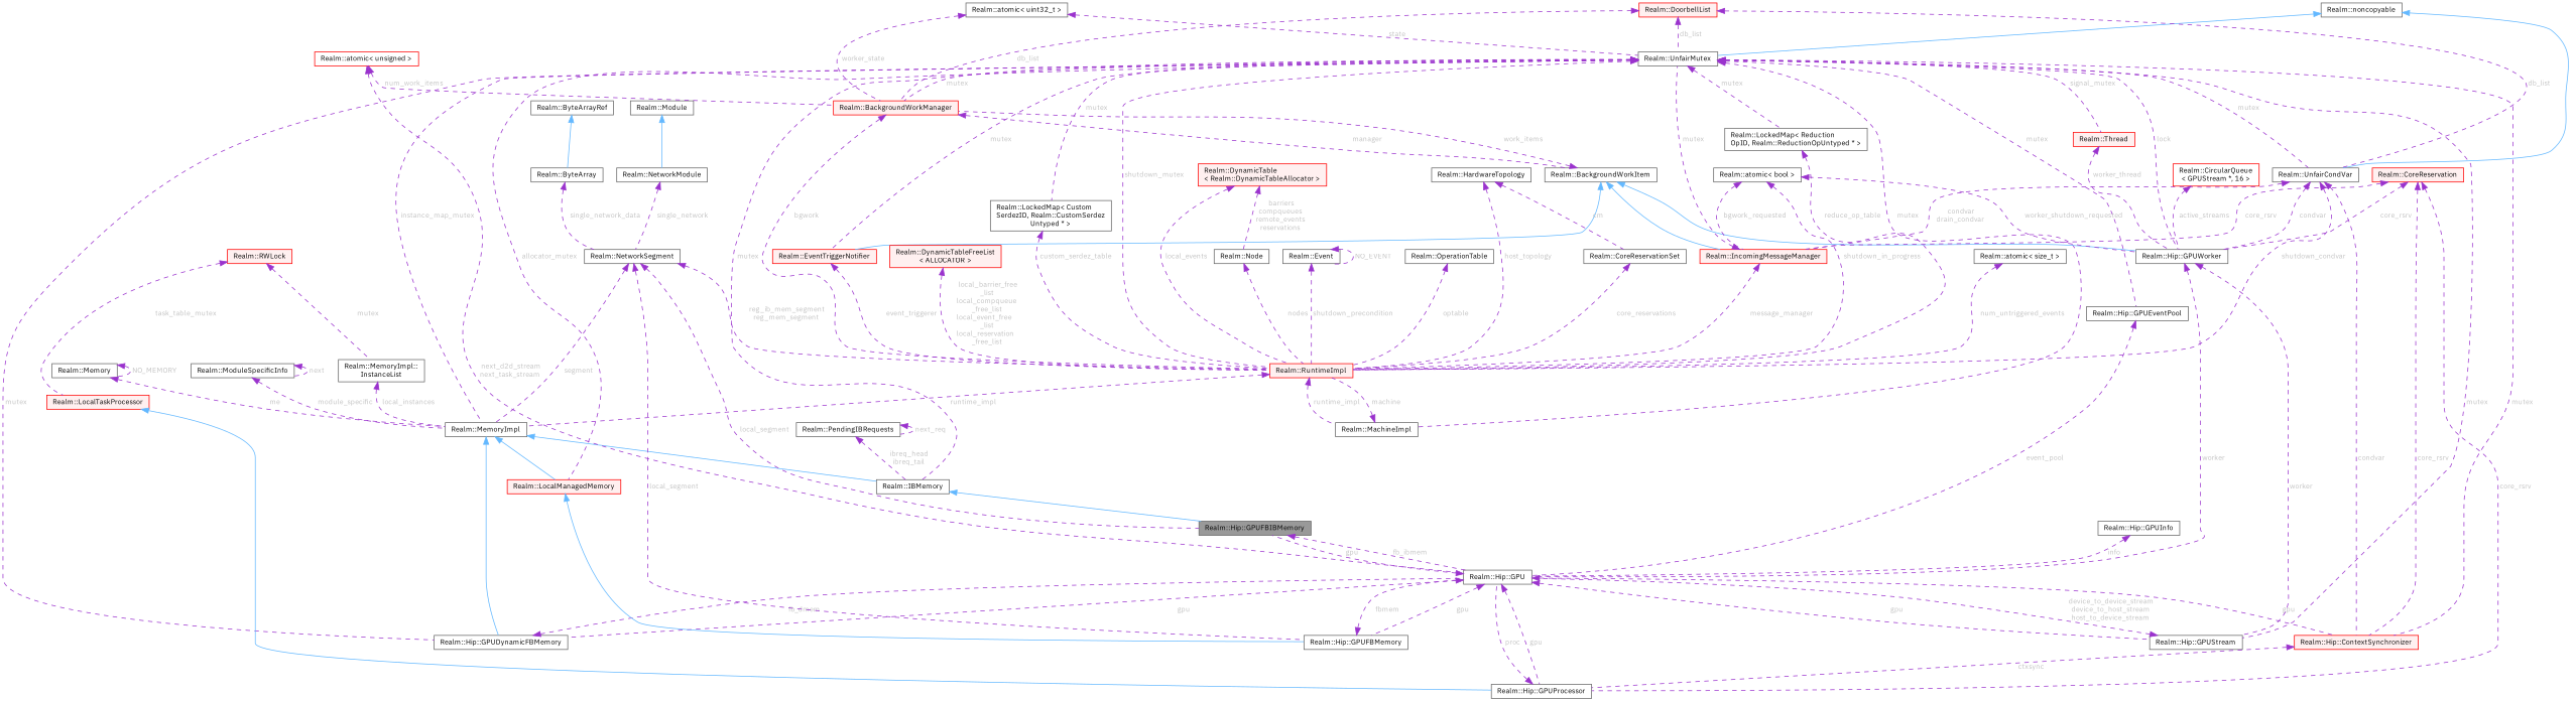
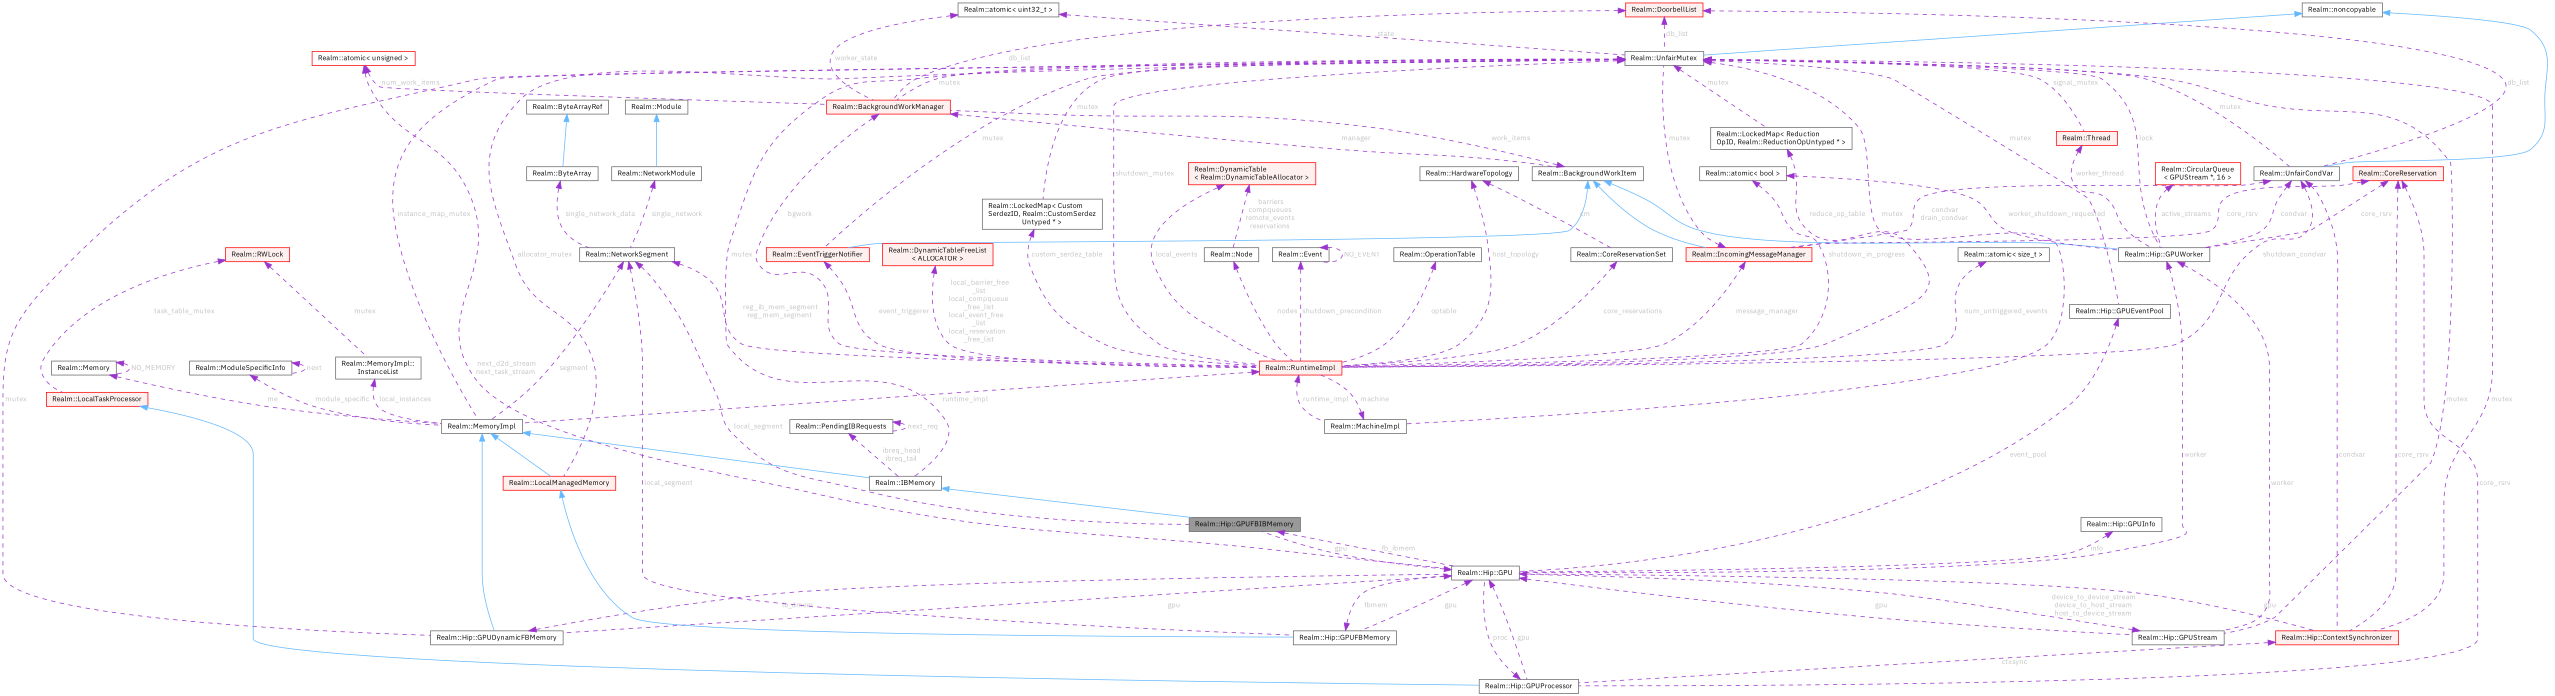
  digraph {
    fontname="IBM Plex Sans"
    rankdir=TB
    node [color=gray40 fillcolor=white fontname="IBM Plex Sans" fontsize=10 shape=box style=filled]
    edge [color=darkorchid3 dir=back fontcolor=grey fontname="IBM Plex Sans" fontsize=10 labelfontname=Helvetica labelfontsize=10 style=dashed]
    n1 [fillcolor=grey60 fontcolor=black height=0.2 label="Realm::Hip::GPUFBIBMemory" width=0.4]
    n2 [height=0.2 label="Realm::Hip::GPU" width=0.4]
    n3 [height=0.2 label="Realm::Hip::GPUDynamicFBMemory" width=0.4]
    n4 [height=0.2 label="Realm::Hip::GPUFBMemory" width=0.4]
    n5 [color=red fillcolor="#FFF0F0" height=0.2 label="Realm::Hip::ContextSynchronizer" width=0.4]
    n6 [height=0.2 label="Realm::Hip::GPUStream" width=0.4]
    n7 [height=0.2 label="Realm::Hip::GPUProcessor" width=0.4]
    n8 [height=0.2 label="Realm::IBMemory" width=0.4]
    n9 [height=0.2 label="Realm::MemoryImpl" width=0.4]
    n10 [color=red fillcolor="#FFF0F0" height=0.2 label="Realm::LocalManagedMemory" width=0.4]
    n11 [height=0.2 label="Realm::Memory" width=0.4]
    n12 [height=0.2 label="Realm::NetworkSegment" width=0.4]
    n13 [color=red fillcolor="#FFF0F0" height=0.2 label="Realm::RuntimeImpl" width=0.4]
    n14 [height=0.2 label="Realm::MachineImpl" width=0.4]
    n15 [height=0.2 label="Realm::NetworkModule" width=0.4]
    n16 [height=0.2 label="Realm::Module" width=0.4]
    n17 [height=0.2 label="Realm::ByteArray" width=0.4]
    n18 [height=0.2 label="Realm::ByteArrayRef" width=0.4]
    n19 [height=0.2 label="Realm::ModuleSpecificInfo" width=0.4]
    n20 [height=0.2 label="Realm::UnfairMutex" width=0.4]
    n21 [height=0.2 label="Realm::LockedMap\< Reduction\lOpID, Realm::ReductionOpUntyped * \>" width=0.4]
    n22 [height=0.2 label="Realm::LockedMap\< Custom\lSerdezID, Realm::CustomSerdez\lUntyped * \>" width=0.4]
    n23 [height=0.2 label="Realm::UnfairCondVar" width=0.4]
    n24 [color=red fillcolor="#FFF0F0" height=0.2 label="Realm::BackgroundWorkManager" width=0.4]
    n25 [color=red fillcolor="#FFF0F0" height=0.2 label="Realm::EventTriggerNotifier" width=0.4]
    n26 [height=0.2 label="Realm::Hip::GPUWorker" width=0.4]
    n27 [color=red fillcolor="#FFF0F0" height=0.2 label="Realm::Thread" width=0.4]
    n28 [height=0.2 label="Realm::Hip::GPUEventPool" width=0.4]
    n29 [color=red fillcolor="#FFF0F0" height=0.2 label="Realm::IncomingMessageManager" width=0.4]
    n30 [height=0.2 label="Realm::BackgroundWorkItem" width=0.4]
    n31 [height=0.2 label="Realm::noncopyable" width=0.4]
    n32 [height=0.2 label="Realm::atomic\< uint32_t \>" width=0.4]
    n33 [color=red fillcolor="#FFF0F0" height=0.2 label="Realm::DoorbellList" width=0.4]
    n34 [height=0.2 label="Realm::MemoryImpl::\lInstanceList" width=0.4]
    n35 [color=red fillcolor="#FFF0F0" height=0.2 label="Realm::RWLock" width=0.4]
    n36 [color=red fillcolor="#FFF0F0" height=0.2 label="Realm::LocalTaskProcessor" width=0.4]
    n37 [height=0.2 label="Realm::atomic\< size_t \>" width=0.4]
    n38 [height=0.2 label="Realm::Node" width=0.4]
    n39 [color=red fillcolor="#FFF0F0" height=0.2 label="Realm::DynamicTable\l\< Realm::DynamicTableAllocator \>" width=0.4]
    n40 [color=red fillcolor="#FFF0F0" height=0.2 label="Realm::DynamicTableFreeList\l\< ALLOCATOR \>" width=0.4]
    n41 [height=0.2 label="Realm::Event" width=0.4]
    n42 [height=0.2 label="Realm::atomic\< bool \>" width=0.4]
    n43 [height=0.2 label="Realm::HardwareTopology" width=0.4]
    n44 [height=0.2 label="Realm::CoreReservationSet" width=0.4]
    n45 [color=red height=0.2 label="Realm::atomic\< unsigned \>" width=0.4]
    n46 [color=red fillcolor="#FFF0F0" height=0.2 label="Realm::CoreReservation" width=0.4]
    n47 [height=0.2 label="Realm::OperationTable" width=0.4]
    n48 [height=0.2 label="Realm::PendingIBRequests" width=0.4]
    n49 [height=0.2 label="Realm::Hip::GPUInfo" width=0.4]
    n50 [color=red height=0.2 label="Realm::CircularQueue\l\< GPUStream *, 16 \>" width=0.4]
    n1 -> n2 [label=" fb_ibmem"]
    n2 -> n1 [label=" gpu"]
    n2 -> n3 [label=" gpu"]
    n2 -> n4 [label=" gpu"]
    n2 -> n5 [label=" gpu"]
    n2 -> n6 [label=" gpu"]
    n2 -> n7 [label=" gpu"]
    n3 -> n2 [label=" fb_dmem"]
    n4 -> n2 [label=" fbmem"]
    n5 -> n7 [label=" ctxsync"]
    n6 -> n2 [label=" device_to_device_stream\ndevice_to_host_stream\nhost_to_device_stream"]
    n7 -> n2 [label=" proc"]
    n8 -> n1 [color=steelblue1 style=solid fontcolor=""]
    n9 -> n3 [color=steelblue1 style=solid fontcolor=""]
    n9 -> n8 [color=steelblue1 style=solid fontcolor=""]
    n9 -> n10 [color=steelblue1 style=solid fontcolor=""]
    n10 -> n4 [color=steelblue1 style=solid fontcolor=""]
    n11 -> n9 [label=" me"]
    n11 -> n11 [label=" NO_MEMORY"]
    n12 -> n1 [label=" local_segment"]
    n12 -> n4 [label=" local_segment"]
    n12 -> n9 [label=" segment"]
    n12 -> n13 [label=" reg_ib_mem_segment\nreg_mem_segment"]
    n13 -> n9 [label=" runtime_impl"]
    n13 -> n14 [label=" runtime_impl"]
    n14 -> n13 [label=" machine"]
    n15 -> n12 [label=" single_network"]
    n16 -> n15 [color=steelblue1 style=solid fontcolor=""]
    n17 -> n12 [label=" single_network_data"]
    n18 -> n17 [color=steelblue1 style=solid fontcolor=""]
    n19 -> n9 [label=" module_specific"]
    n19 -> n19 [label=" next"]
    n20 -> n3 [label=" mutex"]
    n20 -> n5 [label=" mutex"]
    n20 -> n6 [label=" mutex"]
    n20 -> n8 [label=" mutex"]
    n20 -> n9 [label=" instance_map_mutex"]
    n20 -> n10 [label=" allocator_mutex"]
    n20 -> n13 [label=" shutdown_mutex"]
    n20 -> n14 [label=" mutex"]
    n20 -> n21 [label=" mutex"]
    n20 -> n22 [label=" mutex"]
    n20 -> n23 [label=" mutex"]
    n20 -> n24 [label=" mutex"]
    n20 -> n25 [label=" mutex"]
    n20 -> n26 [label=" lock"]
    n20 -> n27 [label=" signal_mutex"]
    n20 -> n28 [label=" mutex"]
    n21 -> n13 [label=" reduce_op_table"]
    n22 -> n13 [label=" custom_serdez_table"]
    n23 -> n5 [label=" condvar"]
    n23 -> n13 [label=" shutdown_condvar"]
    n23 -> n26 [label=" condvar"]
    n23 -> n29 [label=" condvar\ndrain_condvar"]
    n24 -> n13 [label=" bgwork"]
    n24 -> n30 [label=" manager"]
    n25 -> n13 [label=" event_triggerer"]
    n26 -> n2 [label=" worker"]
    n26 -> n6 [label=" worker"]
    n27 -> n26 [label=" worker_thread"]
    n28 -> n2 [label=" event_pool"]
    n29 -> n13 [label=" message_manager"]
    n29 -> n20 [label=" mutex"]
    n30 -> n24 [label=" work_items"]
    n30 -> n25 [color=steelblue1 style=solid fontcolor=""]
    n30 -> n26 [color=steelblue1 style=solid fontcolor=""]
    n30 -> n29 [color=steelblue1 style=solid fontcolor=""]
    n31 -> n20 [color=steelblue1 style=solid fontcolor=""]
    n31 -> n23 [color=steelblue1 style=solid fontcolor=""]
    n32 -> n20 [label=" state"]
    n32 -> n24 [label=" worker_state"]
    n33 -> n20 [label=" db_list"]
    n33 -> n23 [label=" db_list"]
    n33 -> n24 [label=" db_list"]
    n34 -> n9 [label=" local_instances"]
    n35 -> n34 [label=" mutex"]
    n35 -> n36 [label=" task_table_mutex"]
    n36 -> n7 [color=steelblue1 style=solid fontcolor=""]
    n37 -> n13 [label=" num_untriggered_events"]
    n38 -> n13 [label=" nodes"]
    n39 -> n13 [label=" local_events"]
    n39 -> n38 [label=" barriers\ncompqueues\nremote_events\nreservations"]
    n40 -> n13 [label=" local_barrier_free\l_list\nlocal_compqueue\l_free_list\nlocal_event_free\l_list\nlocal_reservation\l_free_list"]
    n41 -> n13 [label=" shutdown_precondition"]
    n41 -> n41 [label=" NO_EVENT"]
    n42 -> n13 [label=" shutdown_in_progress"]
    n42 -> n26 [label=" worker_shutdown_requested"]
-   n42 -> n29 [label=" bgwork_requested"]
    n43 -> n13 [label=" host_topology"]
    n43 -> n44 [label=" cm"]
    n44 -> n13 [label=" core_reservations"]
    n45 -> n2 [label=" next_d2d_stream\nnext_task_stream"]
    n45 -> n24 [label=" num_work_items"]
    n46 -> n5 [label=" core_rsrv"]
    n46 -> n7 [label=" core_rsrv"]
    n46 -> n26 [label=" core_rsrv"]
    n46 -> n29 [label=" core_rsrv"]
    n47 -> n13 [label=" optable"]
    n48 -> n8 [label=" ibreq_head\nibreq_tail"]
    n48 -> n48 [label=" next_req"]
    n49 -> n2 [label=" info"]
    n50 -> n26 [label=" active_streams"]
  }
